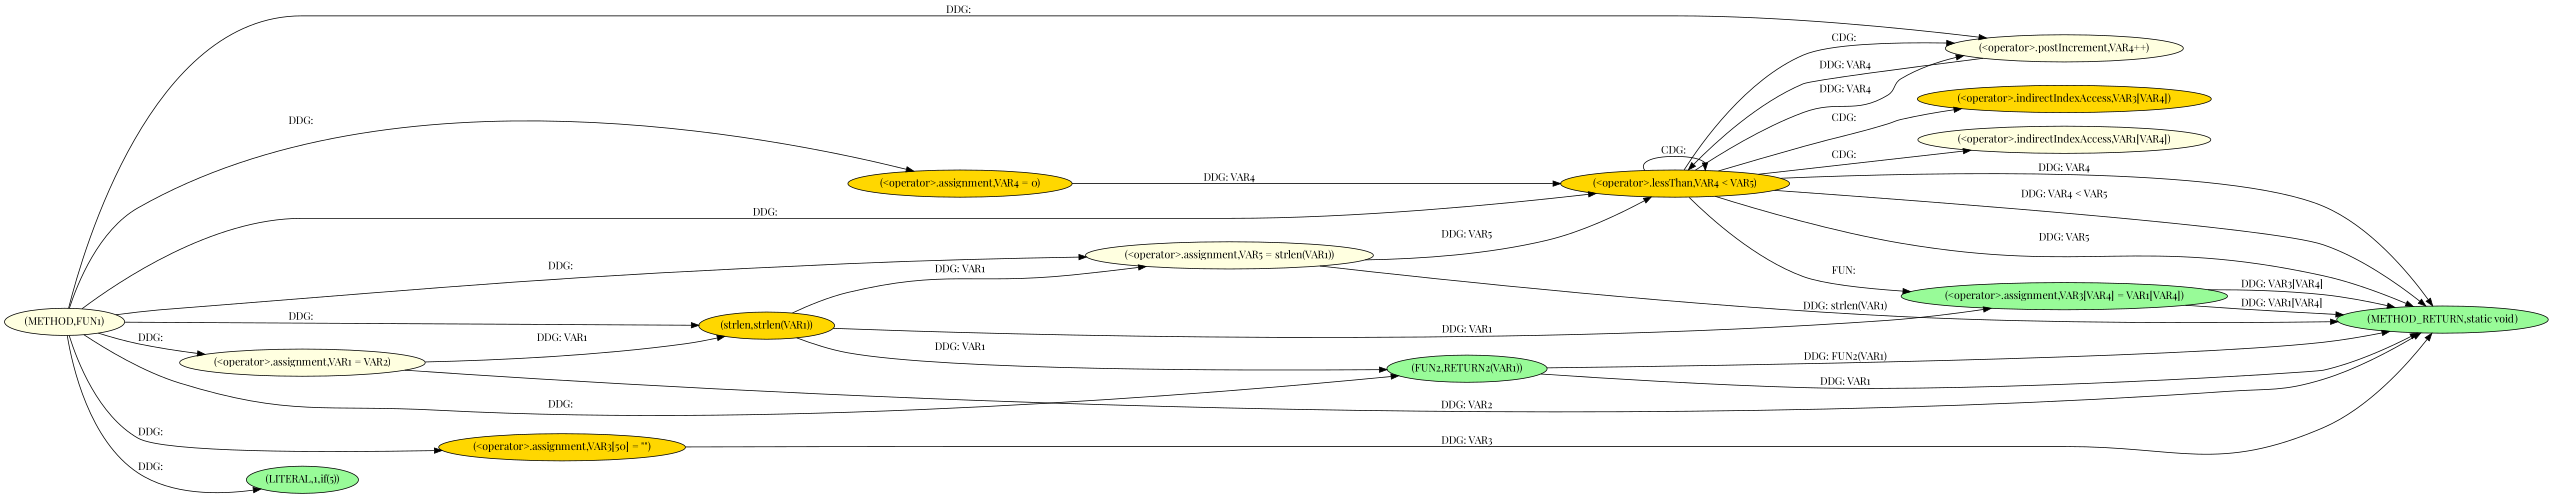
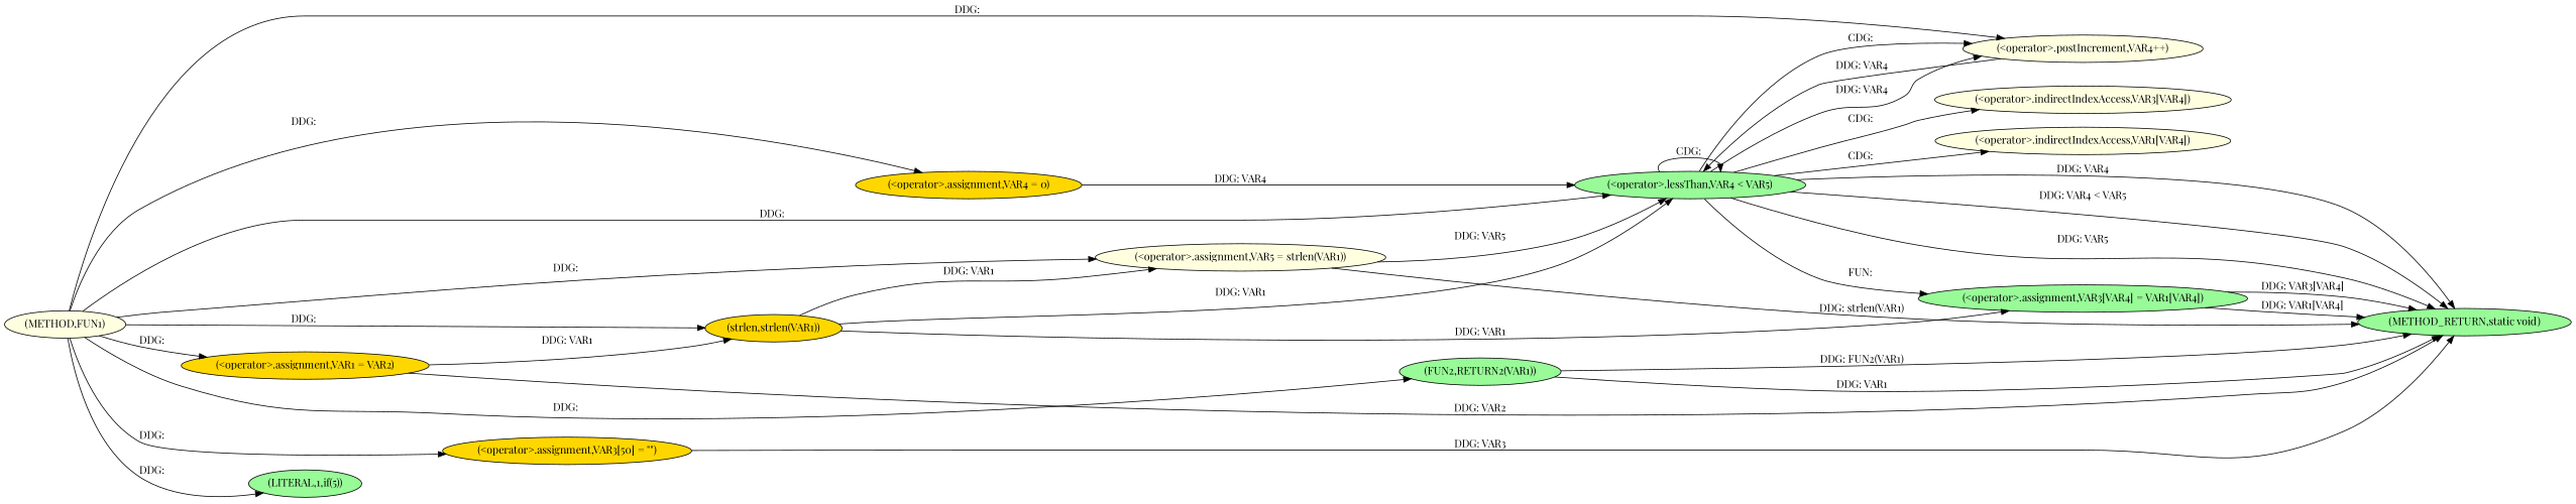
  digraph {
    fontname="Playfair Display"
    rankdir=LR
    node [fillcolor=gold fontname="Playfair Display" style=filled]
    edge [fontname="Playfair Display"]
    n1 [fillcolor=lightyellow label="(METHOD,FUN1)"]
-   n2 [fillcolor=lightyellow label="(<operator>.assignment,VAR1 = VAR2)"]
+   n2 [label="(<operator>.assignment,VAR1 = VAR2)"]
    n3 [fillcolor=palegreen label="(LITERAL,1,if(5))"]
    n4 [label="(<operator>.assignment,VAR3[50] = \"\")"]
    n5 [fillcolor=lightyellow label="(<operator>.assignment,VAR5 = strlen(VAR1))"]
    n6 [label="(strlen,strlen(VAR1))"]
    n7 [label="(<operator>.assignment,VAR4 = 0)"]
-   n8 [label="(<operator>.lessThan,VAR4 < VAR5)"]
+   n8 [fillcolor=palegreen label="(<operator>.lessThan,VAR4 < VAR5)"]
    n9 [fillcolor=lightyellow label="(<operator>.postIncrement,VAR4++)"]
    n10 [fillcolor=palegreen label="(FUN2,RETURN2(VAR1))"]
    n11 [fillcolor=palegreen label="(METHOD_RETURN,static void)"]
    n12 [fillcolor=palegreen label="(<operator>.assignment,VAR3[VAR4] = VAR1[VAR4])"]
-   n13 [label="(<operator>.indirectIndexAccess,VAR3[VAR4])"]
+   n13 [fillcolor=lightyellow label="(<operator>.indirectIndexAccess,VAR3[VAR4])"]
    n14 [fillcolor=lightyellow label="(<operator>.indirectIndexAccess,VAR1[VAR4])"]
    n1 -> n2 [label="DDG: "]
    n1 -> n3 [label="DDG: "]
    n1 -> n4 [label="DDG: "]
    n1 -> n5 [label="DDG: "]
    n1 -> n6 [label="DDG: "]
    n1 -> n7 [label="DDG: "]
    n1 -> n8 [label="DDG: "]
    n1 -> n9 [label="DDG: "]
    n1 -> n10 [label="DDG: "]
    n2 -> n6 [label="DDG: VAR1"]
    n2 -> n11 [label="DDG: VAR2"]
    n4 -> n11 [label="DDG: VAR3"]
    n5 -> n8 [label="DDG: VAR5"]
    n5 -> n11 [label="DDG: strlen(VAR1)"]
    n6 -> n5 [label="DDG: VAR1"]
-   n6 -> n10 [label="DDG: VAR1"]
+   n6 -> n8 [label="DDG: VAR1"]
    n6 -> n12 [label="DDG: VAR1"]
    n7 -> n8 [label="DDG: VAR4"]
    n8 -> n8 [label="CDG: "]
    n8 -> n9 [label="DDG: VAR4"]
    n8 -> n9 [label="CDG: "]
    n8 -> n11 [label="DDG: VAR4"]
    n8 -> n11 [label="DDG: VAR4 < VAR5"]
    n8 -> n11 [label="DDG: VAR5"]
    n8 -> n12 [label="FUN: "]
    n8 -> n13 [label="CDG: "]
    n8 -> n14 [label="CDG: "]
    n9 -> n8 [label="DDG: VAR4"]
    n10 -> n11 [label="DDG: VAR1"]
    n10 -> n11 [label="DDG: FUN2(VAR1)"]
    n12 -> n11 [label="DDG: VAR3[VAR4]"]
    n12 -> n11 [label="DDG: VAR1[VAR4]"]
  }
